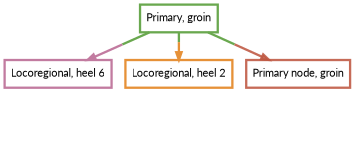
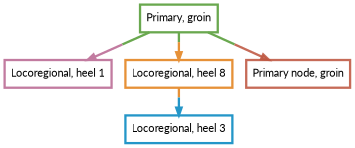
  digraph {
    node [fillcolor=white fontname=Lato penwidth=3.0 shape=box]
    edge [penwidth=3]
    n1 [color="#6aa84fff" label="Primary, groin"]
-   "Locoregional, heel 1" [color="#c27ba0ff" label="Locoregional, heel 6"]
-   "Locoregional, heel 2" [color="#e69138ff"]
+   "Locoregional, heel 1" [color="#c27ba0ff"]
+   "Locoregional, heel 2" [color="#e69138ff" label="Locoregional, heel 8"]
    n4 [color="#be5742e1" label="Primary node, groin"]
+   "Locoregional, heel 3" [color="#2496c8ff"]
    n1 -> "Locoregional, heel 1" [color="#6aa84fff;0.5:#c27ba0ff"]
    n1 -> "Locoregional, heel 2" [color="#6aa84fff;0.5:#e69138ff"]
    n1 -> n4 [color="#6aa84fff;0.5:#be5742e1"]
+   "Locoregional, heel 2" -> "Locoregional, heel 3" [color="#e69138ff;0.5:#2496c8ff"]
  }
